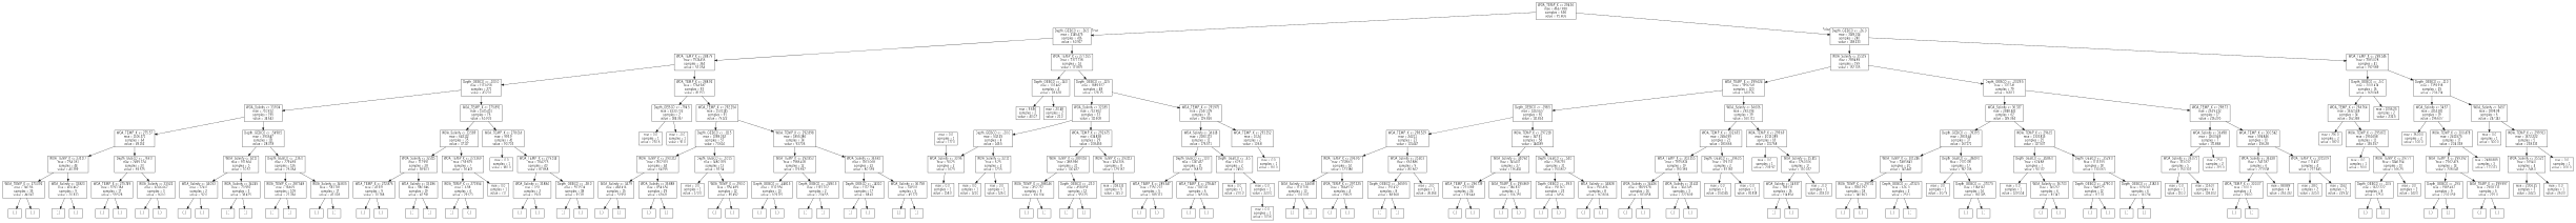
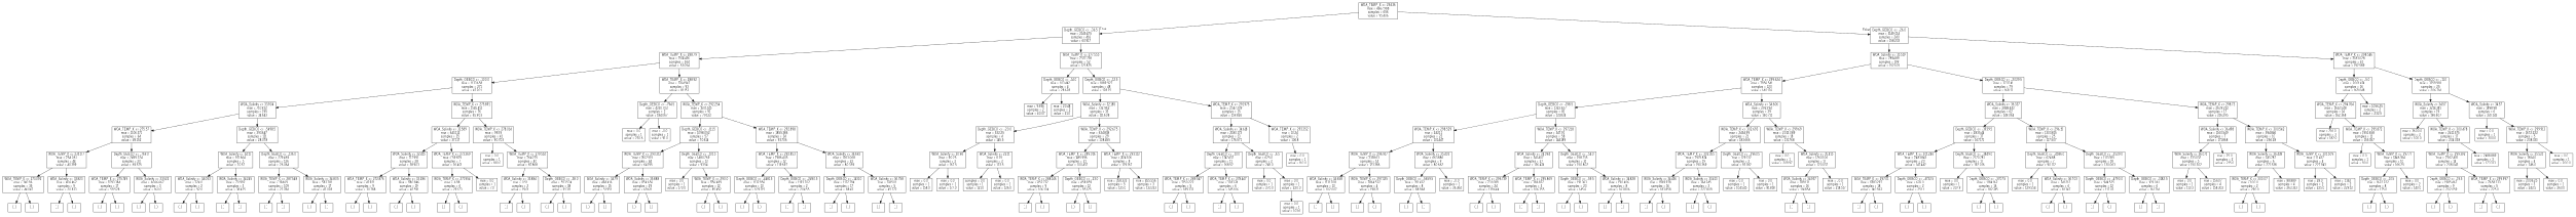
  digraph {
    fontname="Comic Neue"
    node [fontname="Comic Neue" shape=box]
    edge [fontname="Comic Neue"]
    n1 [label="WOA_TEMP_K <= 294.36\nmse = 4667.988\nsamples = 656\nvalue = 95.406"]
    n2 [label="Depth_GEBCO <= -36.5\nmse = 2145.475\nsamples = 416\nvalue = 60.917"]
    n3 [label="Depth_GEBCO <= -26.0\nmse = 3149.014\nsamples = 240\nvalue = 158.233"]
    n4 [label="WOA_TEMP_K <= 288.79\nmse = 1574.436\nsamples = 364\nvalue = 53.054"]
    n5 [label="WOA_TEMP_K <= 277.555\nmse = 2377.738\nsamples = 52\nvalue = 121.875"]
    n6 [label="WOA_Salinity <= 35.519\nmse = 2894.89\nsamples = 199\nvalue = 152.105"]
    n7 [label="WOA_TEMP_K <= 298.546\nmse = 3183.028\nsamples = 41\nvalue = 192.589"]
    n8 [label="Depth_GEBCO <= -100.0\nmse = 1133.658\nsamples = 271\nvalue = 43.201"]
    n9 [label="WOA_TEMP_K <= 288.92\nmse = 1764.947\nsamples = 93\nvalue = 81.153"]
    n10 [label="Depth_GEBCO <= -14.0\nmse = 103.442\nsamples = 4\nvalue = 28.628"]
    n11 [label="Depth_GEBCO <= -12.5\nmse = 1889.927\nsamples = 48\nvalue = 128.35"]
    n12 [label="WOA_Salinity <= 33.904\nmse = 710.932\nsamples = 195\nvalue = 34.643"]
    n13 [label="WOA_TEMP_K <= 275.891\nmse = 1545.451\nsamples = 76\nvalue = 65.903"]
    n14 [label="Depth_GEBCO <= -794.5\nmse = 4330.702\nsamples = 2\nvalue = 184.067"]
    n15 [label="WOA_TEMP_K <= 292.254\nmse = 1501.145\nsamples = 91\nvalue = 79.122"]
    n16 [label="WOA_TEMP_K <= 275.57\nmse = 1106.371\nsamples = 64\nvalue = 49.152"]
    n17 [label="Depth_GEBCO <= -5498.5\nmse = 393.647\nsamples = 131\nvalue = 28.078"]
    n18 [label="WOA_Salinity <= 33.589\nmse = 643.112\nsamples = 35\nvalue = 37.117"]
    n19 [label="WOA_TEMP_K <= 278.014\nmse = 993.9\nsamples = 41\nvalue = 90.703"]
    n20 [label="WOA_TEMP_K <= 274.177\nmse = 254.061\nsamples = 44\nvalue = 40.399"]
    n21 [label="Depth_GEBCO <= -769.0\nmse = 2499.224\nsamples = 20\nvalue = 69.575"]
    n22 [label="WOA_Salinity <= 34.11\nmse = 911.664\nsamples = 5\nvalue = 70.57"]
    n23 [label="Depth_GEBCO <= -136.0\nmse = 279.469\nsamples = 126\nvalue = 26.064"]
    n24 [label="WOA_TEMP_K <= 273.092\nmse = 140.96\nsamples = 35\nvalue = 44.047"]
    n25 [label="WOA_Salinity <= 33.823\nmse = 406.462\nsamples = 9\nvalue = 20.833"]
    n26 [label="WOA_TEMP_K <= 275.749\nmse = 1093.384\nsamples = 17\nvalue = 59.528"]
    n27 [label="WOA_Salinity <= 33.522\nmse = 6066.667\nsamples = 3\nvalue = 160.0"]
    n28 [label="(...)"]
    n29 [label="(...)"]
    n30 [label="(...)"]
    n31 [label="(...)"]
    n32 [label="(...)"]
    n33 [label="(...)"]
    n34 [label="(...)"]
    n35 [label="(...)"]
    n36 [label="WOA_Salinity <= 34.053\nmse = 324.0\nsamples = 2\nvalue = 92.0"]
    n37 [label="WOA_Salinity <= 34.245\nmse = 70.992\nsamples = 3\nvalue = 38.425"]
    n38 [label="WOA_TEMP_K <= 287.548\nmse = 194.69\nsamples = 109\nvalue = 23.784"]
    n39 [label="WOA_Salinity <= 34.805\nmse = 583.781\nsamples = 17\nvalue = 43.028"]
    n40 [label="(...)"]
    n41 [label="(...)"]
    n42 [label="(...)"]
    n43 [label="(...)"]
    n44 [label="(...)"]
    n45 [label="(...)"]
    n46 [label="(...)"]
    n47 [label="(...)"]
    n48 [label="WOA_Salinity <= 32.415\nmse = 717.991\nsamples = 28\nvalue = 38.903"]
    n49 [label="WOA_TEMP_K <= 273.369\nmse = 59.879\nsamples = 7\nvalue = 26.401"]
    n50 [label="mse = 0.0\nsamples = 1\nvalue = 180.0"]
    n51 [label="WOA_TEMP_K <= 279.514\nmse = 764.275\nsamples = 40\nvalue = 87.868"]
    n52 [label="WOA_TEMP_K <= 272.876\nmse = 43.921\nsamples = 9\nvalue = 30.788"]
    n53 [label="WOA_Salinity <= 33.286\nmse = 980.846\nsamples = 19\nvalue = 42.591"]
    n54 [label="WOA_TEMP_K <= 271.954\nmse = 6.98\nsamples = 6\nvalue = 29.173"]
    n55 [label="mse = 0.0\nsamples = 1\nvalue = 7.0"]
    n56 [label="(...)"]
    n57 [label="(...)"]
    n58 [label="(...)"]
    n59 [label="(...)"]
    n60 [label="(...)"]
    n61 [label="(...)"]
    n62 [label="WOA_Salinity <= 33.884\nmse = 0.51\nsamples = 2\nvalue = 19.01"]
    n63 [label="Depth_GEBCO <= -38.0\nmse = 553.534\nsamples = 38\nvalue = 91.311"]
    n64 [label="(...)"]
    n65 [label="(...)"]
    n66 [label="(...)"]
    n67 [label="(...)"]
    n68 [label="mse = 0.0\nsamples = 1\nvalue = 230.6"]
    n69 [label="mse = -0.0\nsamples = 1\nvalue = 91.0"]
    n70 [label="Depth_GEBCO <= -111.5\nmse = 1098.052\nsamples = 57\nvalue = 70.614"]
    n71 [label="WOA_TEMP_K <= 292.898\nmse = 1855.386\nsamples = 34\nvalue = 93.706"]
    n72 [label="WOA_TEMP_K <= 290.213\nmse = 802.515\nsamples = 44\nvalue = 64.195"]
    n73 [label="Depth_GEBCO <= -101.5\nmse = 1480.769\nsamples = 13\nvalue = 93.54"]
    n74 [label="WOA_TEMP_K <= 292.853\nmse = 1986.405\nsamples = 12\nvalue = 119.697"]
    n75 [label="WOA_Salinity <= 36.692\nmse = 1263.068\nsamples = 22\nvalue = 80.359"]
    n76 [label="WOA_Salinity <= 34.79\nmse = 468.416\nsamples = 15\nvalue = 51.951"]
    n77 [label="WOA_Salinity <= 35.888\nmse = 854.656\nsamples = 29\nvalue = 69.611"]
    n78 [label="mse = 0.0\nsamples = 1\nvalue = 170.0"]
    n79 [label="WOA_TEMP_K <= 290.0\nmse = 956.489\nsamples = 12\nvalue = 85.492"]
    n80 [label="(...)"]
    n81 [label="(...)"]
    n82 [label="(...)"]
    n83 [label="(...)"]
    n84 [label="(...)"]
    n85 [label="(...)"]
    n86 [label="Depth_GEBCO <= -4481.5\nmse = 1132.956\nsamples = 10\nvalue = 109.715"]
    n87 [label="Depth_GEBCO <= -2490.5\nmse = 1193.702\nsamples = 2\nvalue = 204.55"]
    n88 [label="Depth_GEBCO <= -1431.0\nmse = 1172.794\nsamples = 17\nvalue = 88.43"]
    n89 [label="WOA_Salinity <= 36.758\nmse = 174.501\nsamples = 5\nvalue = 45.772"]
    n90 [label="(...)"]
    n91 [label="(...)"]
    n92 [label="(...)"]
    n93 [label="(...)"]
    n94 [label="(...)"]
    n95 [label="(...)"]
    n96 [label="(...)"]
    n97 [label="(...)"]
    n98 [label="mse = 9.696\nsamples = 2\nvalue = 40.07"]
    n99 [label="mse = 20.48\nsamples = 2\nvalue = 21.0"]
    n100 [label="WOA_Salinity <= 32.185\nmse = 732.962\nsamples = 33\nvalue = 111.608"]
    n101 [label="WOA_TEMP_K <= 291.975\nmse = 2547.309\nsamples = 15\nvalue = 159.826"]
    n102 [label="Depth_GEBCO <= -20.0\nmse = 532.25\nsamples = 4\nvalue = 145.5"]
    n103 [label="WOA_TEMP_K <= 292.675\nmse = 634.838\nsamples = 29\nvalue = 108.455"]
    n104 [label="WOA_Salinity <= 34.618\nmse = 2180.173\nsamples = 13\nvalue = 176.571"]
    n105 [label="WOA_TEMP_K <= 293.352\nmse = 10.24\nsamples = 2\nvalue = 106.8"]
    n106 [label="WOA_Salinity <= 30.96\nmse = 90.25\nsamples = 2\nvalue = 167.5"]
    n107 [label="WOA_Salinity <= 22.11\nmse = 6.25\nsamples = 2\nvalue = 123.5"]
    n108 [label="WOA_TEMP_K <= 289.016\nmse = 485.996\nsamples = 21\nvalue = 100.437"]
    n109 [label="WOA_TEMP_K <= 293.113\nmse = 424.306\nsamples = 8\nvalue = 129.167"]
    n110 [label="mse = 0.0\nsamples = 1\nvalue = 158.0"]
    n111 [label="mse = 0.0\nsamples = 1\nvalue = 177.0"]
-   n112 [label="mse = 0.0\nsamples = 1\nvalue = 121.0"]
+   n112 [label="samples = 0.0\nsamples = 1\nvalue = 121.0"]
    n113 [label="mse = 0.0\nsamples = 1\nvalue = 126.0"]
    n114 [label="WOA_TEMP_K <= 288.146\nmse = 452.732\nsamples = 9\nvalue = 106.104"]
    n115 [label="Depth_GEBCO <= -23.0\nmse = 458.859\nsamples = 12\nvalue = 95.125"]
    n116 [label="mse = 358.333\nsamples = 5\nvalue = 125.0"]
+   n117 [label="mse = 455.556\nsamples = 3\nvalue = 133.333"]
    n118 [label="(...)"]
    n119 [label="(...)"]
    n120 [label="(...)"]
    n121 [label="(...)"]
    n122 [label="Depth_GEBCO <= -10.0\nmse = 1747.437\nsamples = 11\nvalue = 168.52"]
    n123 [label="Depth_GEBCO <= -6.5\nmse = 625.0\nsamples = 2\nvalue = 245.0"]
    n124 [label="mse = 0.0\nsamples = 1\nvalue = 110.0"]
    n125 [label="WOA_TEMP_K <= 289.547\nmse = 1150.222\nsamples = 5\nvalue = 189.333"]
    n126 [label="WOA_TEMP_K <= 278.447\nmse = 1383.74\nsamples = 6\nvalue = 145.106"]
    n127 [label="mse = 0.0\nsamples = 1\nvalue = 270.0"]
    n128 [label="mse = 0.0\nsamples = 1\nvalue = 220.0"]
    n129 [label="(...)"]
    n130 [label="(...)"]
    n131 [label="(...)"]
    n132 [label="(...)"]
    n133 [label="mse = 0.0\nsamples = 1\nvalue = 103.6"]
    n134 [label="WOA_TEMP_K <= 299.624\nmse = 1956.541\nsamples = 120\nvalue = 140.176"]
    n135 [label="Depth_GEBCO <= -2029.5\nmse = 3707.41\nsamples = 79\nvalue = 168.13"]
    n136 [label="Depth_GEBCO <= -5.0\nmse = 2001.474\nsamples = 16\nvalue = 169.048"]
    n137 [label="Depth_GEBCO <= -11.0\nmse = 3359.918\nsamples = 25\nvalue = 206.714"]
    n138 [label="Depth_GEBCO <= -198.5\nmse = 1322.627\nsamples = 81\nvalue = 131.834"]
    n139 [label="WOA_Salinity <= 34.606\nmse = 2923.94\nsamples = 39\nvalue = 160.711"]
    n140 [label="WOA_Salinity <= 36.337\nmse = 2848.443\nsamples = 62\nvalue = 149.064"]
    n141 [label="WOA_TEMP_K <= 298.73\nmse = 2639.232\nsamples = 17\nvalue = 216.295"]
    n142 [label="WOA_TEMP_K <= 298.529\nmse = 2421.1\nsamples = 23\nvalue = 101.447"]
    n143 [label="WOA_TEMP_K <= 297.218\nmse = 347.91\nsamples = 58\nvalue = 144.189"]
    n144 [label="WOA_TEMP_K <= 302.693\nmse = 2454.99\nsamples = 21\nvalue = 183.666"]
    n145 [label="WOA_TEMP_K <= 299.69\nmse = 2013.089\nsamples = 18\nvalue = 131.768"]
    n146 [label="WOA_TEMP_K <= 296.917\nmse = 3338.63\nsamples = 14\nvalue = 123.386"]
    n147 [label="WOA_Salinity <= 35.403\nmse = 663.886\nsamples = 9\nvalue = 80.662"]
    n148 [label="WOA_Salinity <= 34.094\nmse = 341.407\nsamples = 27\nvalue = 136.474"]
    n149 [label="Depth_GEBCO <= -54.0\nmse = 258.735\nsamples = 31\nvalue = 150.802"]
    n150 [label="WOA_Salinity <= 34.658\nmse = 1131.708\nsamples = 10\nvalue = 102.007"]
    n151 [label="WOA_TEMP_K <= 297.325\nmse = 3864.532\nsamples = 4\nvalue = 198.21"]
    n152 [label="Depth_GEBCO <= -5659.5\nmse = 351.432\nsamples = 8\nvalue = 88.968"]
    n153 [label="mse = -0.0\nsamples = 1\nvalue = 36.364"]
    n154 [label="(...)"]
    n155 [label="(...)"]
    n156 [label="(...)"]
    n157 [label="(...)"]
    n158 [label="(...)"]
    n159 [label="(...)"]
    n160 [label="WOA_TEMP_K <= 296.739\nmse = 231.089\nsamples = 24\nvalue = 139.644"]
    n161 [label="WOA_TEMP_K <= 295.869\nmse = 386.837\nsamples = 3\nvalue = 106.355"]
    n162 [label="Depth_GEBCO <= -59.5\nmse = 191.363\nsamples = 23\nvalue = 145.6"]
    n163 [label="WOA_Salinity <= 34.828\nmse = 190.406\nsamples = 8\nvalue = 163.806"]
    n164 [label="(...)"]
    n165 [label="(...)"]
    n166 [label="(...)"]
    n167 [label="(...)"]
    n168 [label="(...)"]
    n169 [label="(...)"]
    n170 [label="(...)"]
    n171 [label="(...)"]
    n172 [label="WOA_TEMP_K <= 302.355\nmse = 1975.874\nsamples = 19\nvalue = 190.369"]
    n173 [label="Depth_GEBCO <= -3960.5\nmse = 129.132\nsamples = 2\nvalue = 93.182"]
    n174 [label="mse = 0.0\nsamples = 1\nvalue = 209.97"]
    n175 [label="WOA_Salinity <= 35.415\nmse = 1260.106\nsamples = 17\nvalue = 120.037"]
    n176 [label="WOA_Salinity <= 34.436\nmse = 1969.978\nsamples = 16\nvalue = 183.858"]
    n177 [label="WOA_Salinity <= 33.413\nmse = 364.245\nsamples = 3\nvalue = 227.809"]
    n178 [label="mse = 0.0\nsamples = 1\nvalue = 104.545"]
    n179 [label="mse = 0.0\nsamples = 1\nvalue = 81.818"]
    n180 [label="(...)"]
    n181 [label="(...)"]
    n182 [label="(...)"]
    n183 [label="(...)"]
    n184 [label="WOA_Salinity <= 34.937\nmse = 789.131\nsamples = 16\nvalue = 114.854"]
    n185 [label="mse = -0.0\nsamples = 1\nvalue = 218.517"]
    n186 [label="(...)"]
    n187 [label="(...)"]
    n188 [label="Depth_GEBCO <= -3939.5\nmse = 2835.44\nsamples = 37\nvalue = 167.171"]
    n189 [label="WOA_TEMP_K <= 296.15\nmse = 1303.815\nsamples = 25\nvalue = 117.507"]
    n190 [label="WOA_Salinity <= 36.498\nmse = 1160.549\nsamples = 7\nvalue = 171.868"]
    n191 [label="WOA_TEMP_K <= 300.542\nmse = 594.846\nsamples = 10\nvalue = 256.28"]
    n192 [label="WOA_TEMP_K <= 301.246\nmse = 2483.843\nsamples = 20\nvalue = 147.442"]
    n193 [label="Depth_GEBCO <= -3849.0\nmse = 2170.781\nsamples = 17\nvalue = 192.016"]
    n194 [label="Depth_GEBCO <= -4586.0\nmse = 624.88\nsamples = 7\nvalue = 90.112"]
    n195 [label="Depth_GEBCO <= -3529.0\nmse = 1113.355\nsamples = 18\nvalue = 130.063"]
    n196 [label="WOA_TEMP_K <= 297.01\nmse = 1883.297\nsamples = 18\nvalue = 140.963"]
    n197 [label="Depth_GEBCO <= -4732.5\nmse = 676.0\nsamples = 2\nvalue = 251.1"]
    n198 [label="mse = 0.0\nsamples = 1\nvalue = 307.9"]
    n199 [label="Depth_GEBCO <= -3707.5\nmse = 1184.162\nsamples = 16\nvalue = 182.745"]
    n200 [label="(...)"]
    n201 [label="(...)"]
    n202 [label="(...)"]
    n203 [label="(...)"]
    n204 [label="(...)"]
    n205 [label="(...)"]
    n206 [label="mse = 0.0\nsamples = 1\nvalue = 129.554"]
    n207 [label="WOA_Salinity <= 36.703\nmse = 341.212\nsamples = 6\nvalue = 81.347"]
    n208 [label="Depth_GEBCO <= -4790.0\nmse = 944.525\nsamples = 12\nvalue = 117.03"]
    n209 [label="Depth_GEBCO <= -3182.5\nmse = 109.061\nsamples = 6\nvalue = 161.714"]
    n210 [label="(...)"]
    n211 [label="(...)"]
    n212 [label="(...)"]
    n213 [label="(...)"]
    n214 [label="(...)"]
    n215 [label="(...)"]
    n216 [label="WOA_Salinity <= 36.071\nmse = 333.032\nsamples = 5\nvalue = 150.302"]
    n217 [label="mse = 25.0\nsamples = 2\nvalue = 215.0"]
    n218 [label="WOA_Salinity <= 36.438\nmse = 243.787\nsamples = 6\nvalue = 271.538"]
    n219 [label="WOA_TEMP_K <= 301.509\nmse = 11.437\nsamples = 4\nvalue = 227.943"]
    n220 [label="mse = 0.0\nsamples = 1\nvalue = 110.3"]
    n221 [label="mse = 15.607\nsamples = 4\nvalue = 158.302"]
    n222 [label="WOA_TEMP_K <= 300.07\nmse = 100.0\nsamples = 2\nvalue = 290.0"]
    n223 [label="mse = 88.889\nsamples = 4\nvalue = 263.333"]
    n224 [label="mse = 28.0\nsamples = 2\nvalue = 225.0"]
    n225 [label="mse = 1.162\nsamples = 2\nvalue = 229.12"]
    n226 [label="(...)"]
    n227 [label="(...)"]
    n228 [label="WOA_TEMP_K <= 294.764\nmse = 1632.548\nsamples = 14\nvalue = 162.368"]
    n229 [label="mse = 1056.25\nsamples = 2\nvalue = 232.5"]
    n230 [label="WOA_Salinity <= 34.57\nmse = 3214.381\nsamples = 19\nvalue = 196.607"]
    n231 [label="WOA_Salinity <= 34.57\nmse = 1898.98\nsamples = 6\nvalue = 247.143"]
    n232 [label="mse = 216.0\nsamples = 3\nvalue = 182.0"]
    n233 [label="WOA_TEMP_K <= 295.872\nmse = 1951.658\nsamples = 11\nvalue = 155.357"]
    n234 [label="mse = 0.0\nsamples = 1\nvalue = 90.0"]
    n235 [label="WOA_TEMP_K <= 297.77\nmse = 1446.354\nsamples = 10\nvalue = 166.25"]
    n236 [label="Depth_GEBCO <= -10.5\nmse = 1622.222\nsamples = 8\nvalue = 175.0"]
    n237 [label="mse = 0.0\nsamples = 2\nvalue = 140.0"]
    n238 [label="(...)"]
    n239 [label="(...)"]
    n240 [label="mse = 3600.0\nsamples = 2\nvalue = 100.0"]
    n241 [label="WOA_TEMP_K <= 300.478\nmse = 2411.575\nsamples = 17\nvalue = 204.038"]
    n242 [label="mse = 0.0\nsamples = 1\nvalue = 300.0"]
    n243 [label="WOA_TEMP_K <= 299.913\nmse = 1672.222\nsamples = 5\nvalue = 238.333"]
    n244 [label="WOA_TEMP_K <= 299.392\nmse = 2262.476\nsamples = 14\nvalue = 208.043"]
    n245 [label="mse = 2488.889\nsamples = 3\nvalue = 173.333"]
    n246 [label="Depth_GEBCO <= -19.5\nmse = 1985.467\nsamples = 9\nvalue = 202.059"]
    n247 [label="WOA_TEMP_K <= 299.997\nmse = 2658.333\nsamples = 5\nvalue = 225.0"]
    n248 [label="(...)"]
    n249 [label="(...)"]
    n250 [label="(...)"]
    n251 [label="(...)"]
    n252 [label="WOA_Salinity <= 35.521\nmse = 1654.0\nsamples = 4\nvalue = 246.0"]
    n253 [label="mse = 0.0\nsamples = 1\nvalue = 200.0"]
    n254 [label="mse = 2006.25\nsamples = 3\nvalue = 242.5"]
    n255 [label="mse = 0.0\nsamples = 1\nvalue = 260.0"]
    n1 -> n2 [headlabel=True labelangle=45 labeldistance=2.5]
    n1 -> n3 [headlabel=False labelangle=-45 labeldistance=2.5]
    n2 -> n4
    n2 -> n5
    n3 -> n6
    n3 -> n7
    n4 -> n8
    n4 -> n9
    n5 -> n10
    n5 -> n11
    n6 -> n134
    n6 -> n135
    n7 -> n136
    n7 -> n137
    n8 -> n12
    n8 -> n13
    n9 -> n14
    n9 -> n15
    n10 -> n98
    n10 -> n99
    n11 -> n100
    n11 -> n101
    n12 -> n16
    n12 -> n17
    n13 -> n18
    n13 -> n19
    n14 -> n68
    n14 -> n69
    n15 -> n70
    n15 -> n71
    n16 -> n20
    n16 -> n21
    n17 -> n22
    n17 -> n23
    n18 -> n48
    n18 -> n49
    n19 -> n50
    n19 -> n51
    n20 -> n24
    n20 -> n25
    n21 -> n26
    n21 -> n27
    n22 -> n36
    n22 -> n37
    n23 -> n38
    n23 -> n39
    n24 -> n28
    n24 -> n29
    n25 -> n30
    n25 -> n31
    n26 -> n32
    n26 -> n33
    n27 -> n34
    n27 -> n35
    n36 -> n40
    n36 -> n41
    n37 -> n42
    n37 -> n43
    n38 -> n44
    n38 -> n45
    n39 -> n46
    n39 -> n47
    n48 -> n52
    n48 -> n53
    n49 -> n54
    n49 -> n55
    n51 -> n62
    n51 -> n63
    n52 -> n56
    n52 -> n57
    n53 -> n58
    n53 -> n59
    n54 -> n60
    n54 -> n61
    n62 -> n64
    n62 -> n65
    n63 -> n66
    n63 -> n67
    n70 -> n72
    n70 -> n73
    n71 -> n74
    n71 -> n75
    n72 -> n76
    n72 -> n77
    n73 -> n78
    n73 -> n79
    n74 -> n86
    n74 -> n87
    n75 -> n88
    n75 -> n89
    n76 -> n80
    n76 -> n81
    n77 -> n82
    n77 -> n83
    n79 -> n84
    n79 -> n85
    n86 -> n90
    n86 -> n91
    n87 -> n92
    n87 -> n93
    n88 -> n94
    n88 -> n95
    n89 -> n96
    n89 -> n97
    n100 -> n102
    n100 -> n103
    n101 -> n104
    n101 -> n105
    n102 -> n106
    n102 -> n107
    n103 -> n108
    n103 -> n109
    n104 -> n122
    n104 -> n123
    n105 -> n124
    n106 -> n110
-   n111 -> n106
+   n106 -> n111
    n107 -> n112
    n107 -> n113
    n108 -> n114
    n108 -> n115
    n109 -> n116
+   n109 -> n117
    n114 -> n118
    n114 -> n119
    n115 -> n120
    n115 -> n121
    n122 -> n125
    n122 -> n126
    n123 -> n127
    n123 -> n128
    n125 -> n129
    n125 -> n130
    n126 -> n131
    n126 -> n132
    n128 -> n133
    n134 -> n138
    n134 -> n139
    n135 -> n140
    n135 -> n141
    n136 -> n228
    n136 -> n229
    n137 -> n230
    n137 -> n231
    n138 -> n142
    n138 -> n143
    n139 -> n144
    n139 -> n145
    n140 -> n188
    n140 -> n189
    n141 -> n190
    n141 -> n191
    n142 -> n146
    n142 -> n147
    n143 -> n148
    n143 -> n149
    n144 -> n172
    n144 -> n173
    n145 -> n174
    n145 -> n175
    n146 -> n150
    n146 -> n151
    n147 -> n152
    n147 -> n153
    n148 -> n160
    n148 -> n161
    n149 -> n162
    n149 -> n163
    n150 -> n154
    n150 -> n155
    n151 -> n156
    n151 -> n157
    n152 -> n158
    n152 -> n159
    n160 -> n164
    n160 -> n165
    n161 -> n166
    n161 -> n167
    n162 -> n168
    n162 -> n169
    n163 -> n170
    n163 -> n171
    n172 -> n176
    n172 -> n177
    n173 -> n178
    n173 -> n179
    n175 -> n184
    n175 -> n185
    n176 -> n180
    n176 -> n181
    n177 -> n182
    n177 -> n183
    n184 -> n186
    n184 -> n187
    n188 -> n192
    n188 -> n193
    n189 -> n194
    n189 -> n195
    n190 -> n216
    n190 -> n217
    n191 -> n218
    n191 -> n219
    n192 -> n196
    n192 -> n197
    n193 -> n198
    n193 -> n199
    n194 -> n206
    n194 -> n207
    n195 -> n208
    n195 -> n209
    n196 -> n200
    n196 -> n201
    n197 -> n202
    n197 -> n203
    n199 -> n204
    n199 -> n205
    n207 -> n210
    n207 -> n211
    n208 -> n212
    n208 -> n213
    n209 -> n214
    n209 -> n215
    n216 -> n220
    n216 -> n221
    n218 -> n222
    n218 -> n223
    n219 -> n224
    n219 -> n225
    n222 -> n226
    n222 -> n227
    n228 -> n232
    n228 -> n233
    n230 -> n240
    n230 -> n241
    n231 -> n242
    n231 -> n243
    n233 -> n234
    n233 -> n235
    n235 -> n236
    n235 -> n237
    n236 -> n238
    n236 -> n239
    n241 -> n244
    n241 -> n245
    n243 -> n252
    n243 -> n253
    n244 -> n246
    n244 -> n247
    n246 -> n248
    n246 -> n249
    n247 -> n250
    n247 -> n251
    n252 -> n254
    n252 -> n255
  }
